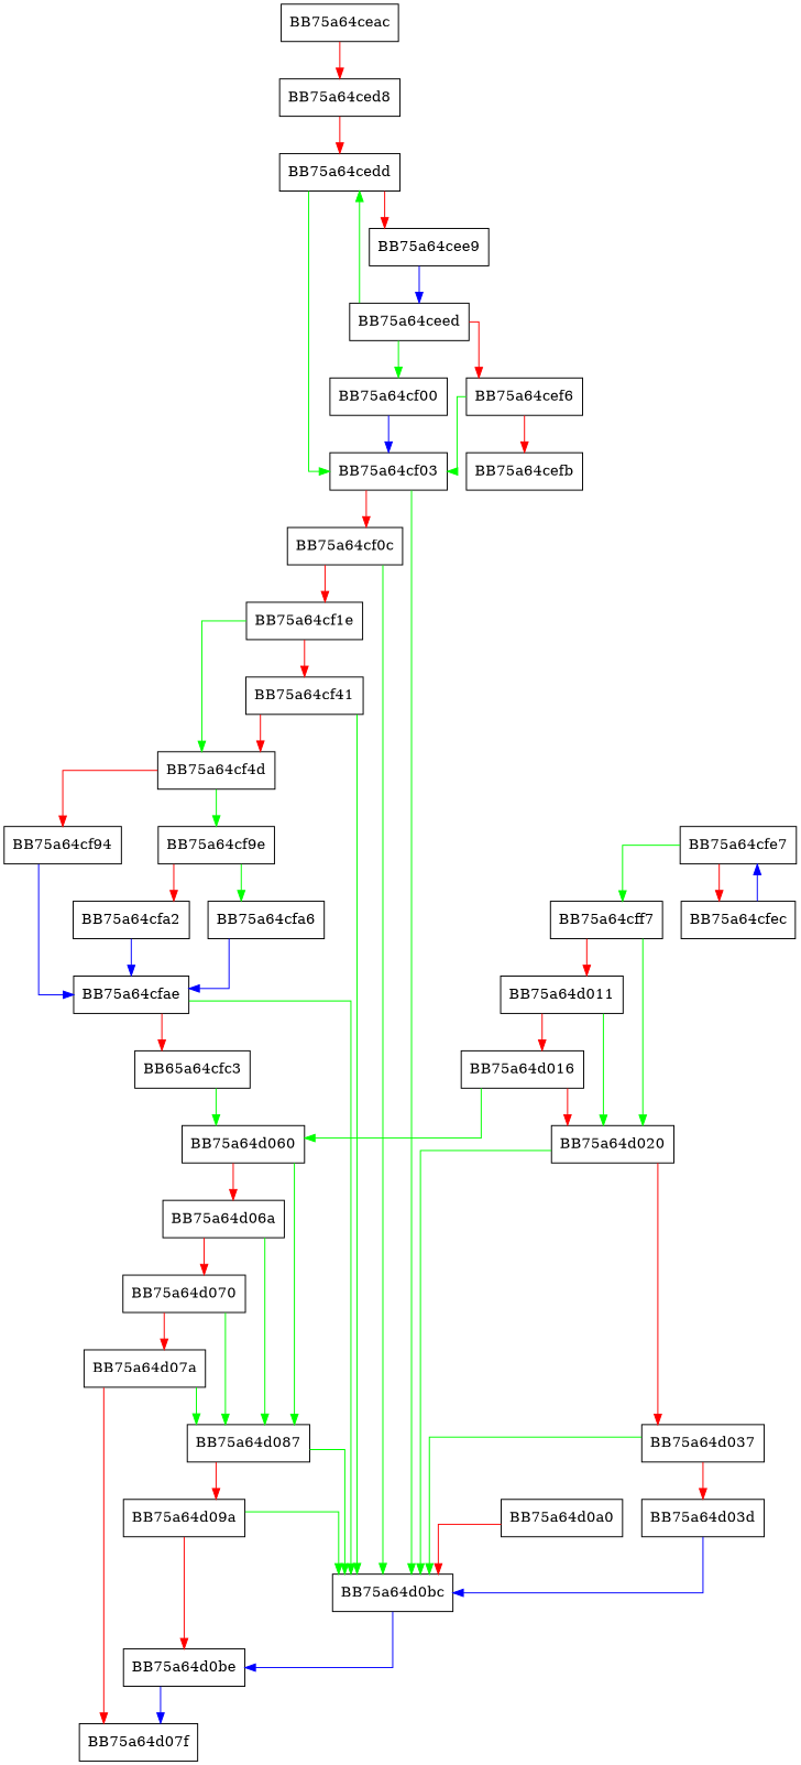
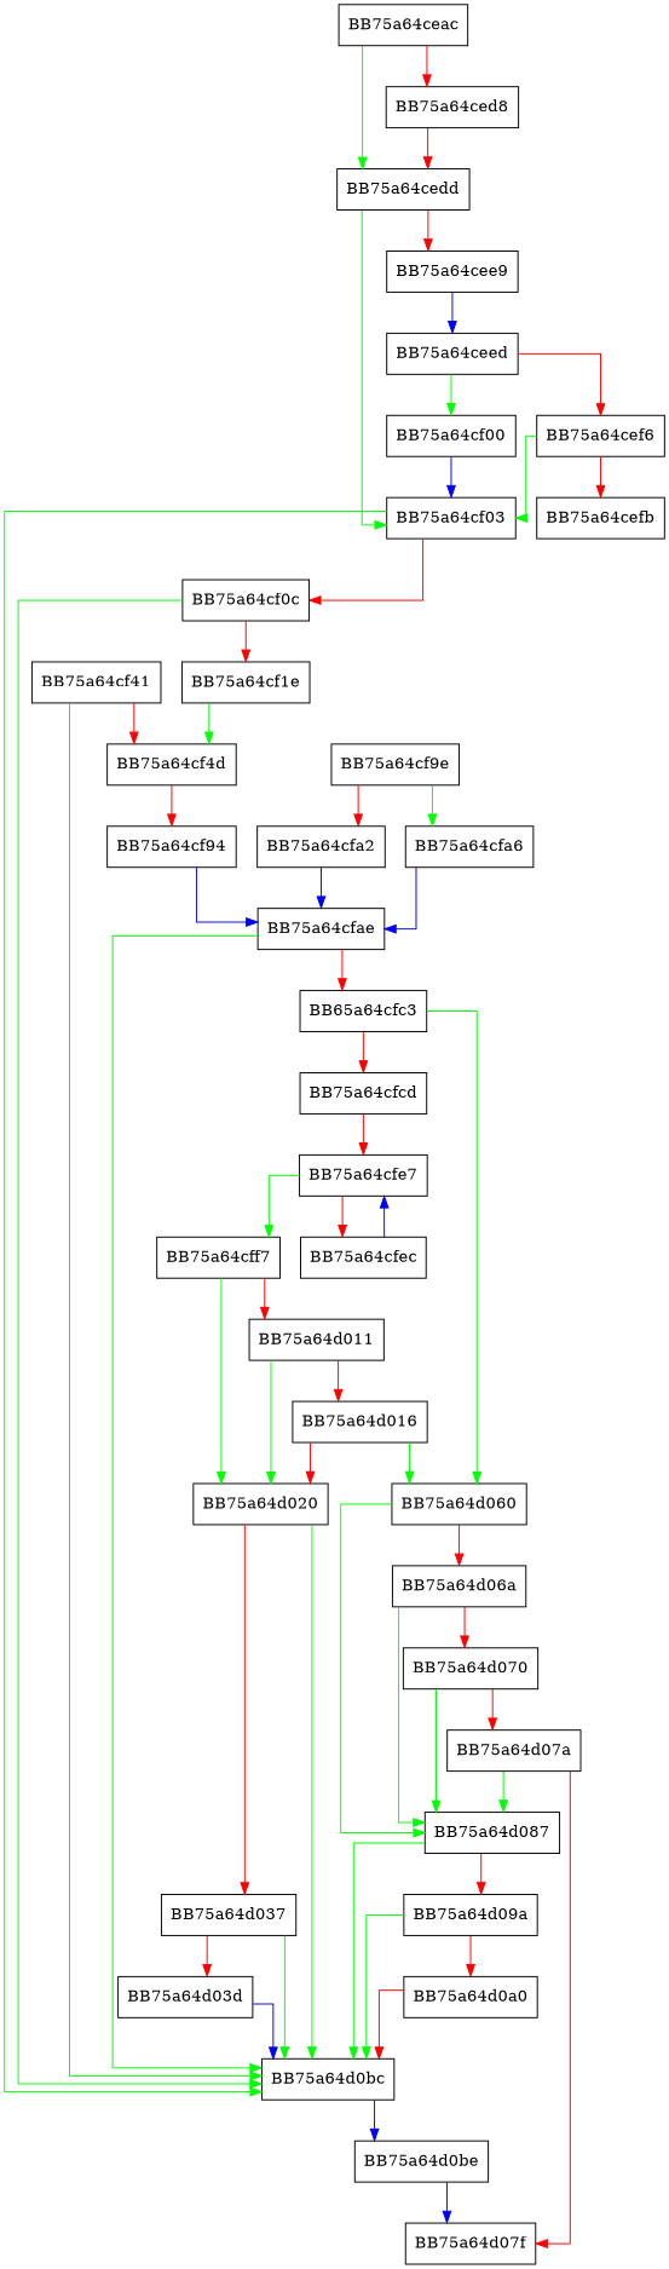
  digraph {
    splines=ortho
    node [shape=box]
    edge [color=red]
    BB75a64ceac
    BB75a64cedd
    BB75a64ced8
    BB75a64cf03
    BB75a64cee9
    BB75a64d0bc
    BB75a64cf0c
    BB75a64ceed
    BB75a64d0be
    BB75a64cf1e
    BB75a64cf00
    BB75a64cef6
    BB75a64cefb
    BB75a64d07f
    BB75a64cf4d
    BB75a64cf41
    BB75a64cf9e
    BB75a64cf94
    BB75a64cfa6
    BB75a64cfa2
    BB75a64cfae
    n22 [label=BB65a64cfc3]
    BB75a64d060
+   BB75a64cfcd
    BB75a64d087
    BB75a64d06a
    BB75a64cfe7
    BB75a64d09a
    BB75a64d070
    BB75a64cff7
    BB75a64cfec
    BB75a64d020
    BB75a64d011
    BB75a64d037
    BB75a64d016
    BB75a64d03d
    BB75a64d0a0
    BB75a64d07a
-   BB75a64ceed -> BB75a64cedd [color=green]
+   BB75a64ceac -> BB75a64cedd [color=green]
    BB75a64ceac -> BB75a64ced8
    BB75a64cedd -> BB75a64cf03 [color=green]
    BB75a64cedd -> BB75a64cee9
    BB75a64ced8 -> BB75a64cedd
    BB75a64cf03 -> BB75a64d0bc [color=green]
    BB75a64cf03 -> BB75a64cf0c
    BB75a64cee9 -> BB75a64ceed [color=blue]
    BB75a64d0bc -> BB75a64d0be [color=blue]
    BB75a64cf0c -> BB75a64d0bc [color=green]
    BB75a64cf0c -> BB75a64cf1e
    BB75a64ceed -> BB75a64cf00 [color=green]
    BB75a64ceed -> BB75a64cef6
    BB75a64d0be -> BB75a64d07f [color=blue]
    BB75a64cf1e -> BB75a64cf4d [color=green]
-   BB75a64cf1e -> BB75a64cf41
    BB75a64cf00 -> BB75a64cf03 [color=blue]
    BB75a64cef6 -> BB75a64cf03 [color=green]
    BB75a64cef6 -> BB75a64cefb
-   BB75a64cf4d -> BB75a64cf9e [color=green]
    BB75a64cf4d -> BB75a64cf94
    BB75a64cf41 -> BB75a64d0bc [color=green]
    BB75a64cf41 -> BB75a64cf4d
    BB75a64cf9e -> BB75a64cfa6 [color=green]
    BB75a64cf9e -> BB75a64cfa2
    BB75a64cf94 -> BB75a64cfae [color=blue]
    BB75a64cfa6 -> BB75a64cfae [color=blue]
    BB75a64cfa2 -> BB75a64cfae [color=blue]
    BB75a64cfae -> BB75a64d0bc [color=green]
    BB75a64cfae -> n22
    n22 -> BB75a64d060 [color=green]
+   n22 -> BB75a64cfcd
    BB75a64d060 -> BB75a64d087 [color=green]
    BB75a64d060 -> BB75a64d06a
+   BB75a64cfcd -> BB75a64cfe7
    BB75a64d087 -> BB75a64d0bc [color=green]
    BB75a64d087 -> BB75a64d09a
    BB75a64d06a -> BB75a64d087 [color=green]
    BB75a64d06a -> BB75a64d070
    BB75a64cfe7 -> BB75a64cff7 [color=green]
    BB75a64cfe7 -> BB75a64cfec
    BB75a64d09a -> BB75a64d0bc [color=green]
-   BB75a64d09a -> BB75a64d0be
+   BB75a64d09a -> BB75a64d0a0
    BB75a64d070 -> BB75a64d087 [color=green]
    BB75a64d070 -> BB75a64d07a
    BB75a64cff7 -> BB75a64d020 [color=green]
    BB75a64cff7 -> BB75a64d011
    BB75a64cfec -> BB75a64cfe7 [color=blue]
    BB75a64d020 -> BB75a64d0bc [color=green]
    BB75a64d020 -> BB75a64d037
    BB75a64d011 -> BB75a64d020 [color=green]
    BB75a64d011 -> BB75a64d016
    BB75a64d037 -> BB75a64d0bc [color=green]
    BB75a64d037 -> BB75a64d03d
    BB75a64d016 -> BB75a64d060 [color=green]
    BB75a64d016 -> BB75a64d020
    BB75a64d03d -> BB75a64d0bc [color=blue]
    BB75a64d0a0 -> BB75a64d0bc
    BB75a64d07a -> BB75a64d07f
    BB75a64d07a -> BB75a64d087 [color=green]
  }
